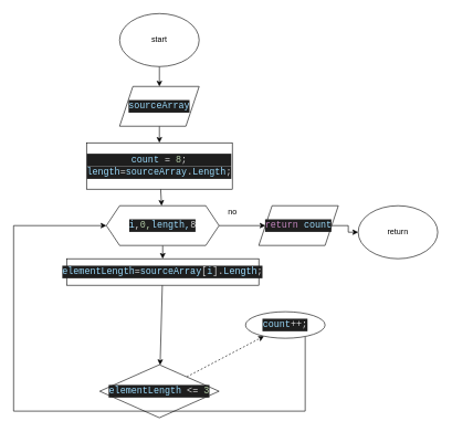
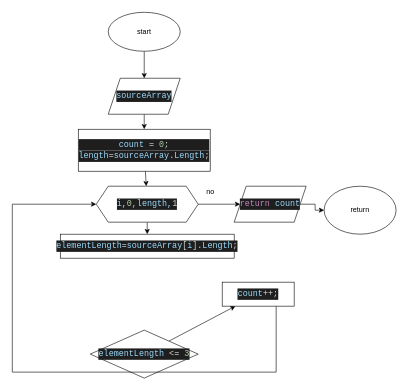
  <mxCell id="0" />
  <mxCell id="1" parent="0" />
  <mxCell id="2" value="" style="edgeStyle=none;html=1;" edge="1" parent="1" source="3" target="5"><mxGeometry relative="1" as="geometry" /></mxCell>
- <mxCell id="3" value="start" style="ellipse;whiteSpace=wrap;html=1;" vertex="1" parent="1"><mxGeometry x="180" y="20" width="120" height="80" as="geometry" /></mxCell>
+ <mxCell id="3" value="start" style="ellipse;whiteSpace=wrap;html=1;" vertex="1" parent="1"><mxGeometry x="180" y="20" width="120" height="65" as="geometry" /></mxCell>
  <mxCell id="4" value="" style="edgeStyle=none;html=1;" edge="1" parent="1" source="5" target="7"><mxGeometry relative="1" as="geometry" /></mxCell>
  <mxCell id="5" value="&lt;div style=&quot;color: rgb(212 , 212 , 212) ; background-color: rgb(30 , 30 , 30) ; font-family: &amp;#34;consolas&amp;#34; , &amp;#34;courier new&amp;#34; , monospace ; font-size: 14px ; line-height: 19px&quot;&gt;&lt;span style=&quot;color: #9cdcfe&quot;&gt;sourceArray&lt;/span&gt;&lt;/div&gt;" style="shape=parallelogram;perimeter=parallelogramPerimeter;whiteSpace=wrap;html=1;fixedSize=1;" vertex="1" parent="1"><mxGeometry x="180" y="130" width="120" height="60" as="geometry" /></mxCell>
  <mxCell id="6" value="" style="edgeStyle=none;html=1;" edge="1" parent="1" source="7" target="10"><mxGeometry relative="1" as="geometry" /></mxCell>
- <mxCell id="7" value="&lt;div style=&quot;color: rgb(212 , 212 , 212) ; background-color: rgb(30 , 30 , 30) ; font-family: &amp;#34;consolas&amp;#34; , &amp;#34;courier new&amp;#34; , monospace ; font-size: 14px ; line-height: 19px&quot;&gt;&lt;span style=&quot;color: #9cdcfe&quot;&gt;count&lt;/span&gt; = &lt;span style=&quot;color: #b5cea8&quot;&gt;8&lt;/span&gt;;&lt;/div&gt;&lt;div style=&quot;color: rgb(212 , 212 , 212) ; background-color: rgb(30 , 30 , 30) ; font-family: &amp;#34;consolas&amp;#34; , &amp;#34;courier new&amp;#34; , monospace ; font-size: 14px ; line-height: 19px&quot;&gt;&lt;div style=&quot;line-height: 19px&quot;&gt;&lt;span style=&quot;color: #9cdcfe&quot;&gt;length&lt;/span&gt;=&lt;span style=&quot;color: #9cdcfe&quot;&gt;sourceArray&lt;/span&gt;.&lt;span style=&quot;color: #9cdcfe&quot;&gt;Length&lt;/span&gt;;&lt;/div&gt;&lt;/div&gt;" style="rounded=0;whiteSpace=wrap;html=1;" vertex="1" parent="1"><mxGeometry x="130" y="215" width="220" height="70" as="geometry" /></mxCell>
+ <mxCell id="7" value="&lt;div style=&quot;color: rgb(212 , 212 , 212) ; background-color: rgb(30 , 30 , 30) ; font-family: &amp;#34;consolas&amp;#34; , &amp;#34;courier new&amp;#34; , monospace ; font-size: 14px ; line-height: 19px&quot;&gt;&lt;span style=&quot;color: #9cdcfe&quot;&gt;count&lt;/span&gt; = &lt;span style=&quot;color: #b5cea8&quot;&gt;0&lt;/span&gt;;&lt;/div&gt;&lt;div style=&quot;color: rgb(212 , 212 , 212) ; background-color: rgb(30 , 30 , 30) ; font-family: &amp;#34;consolas&amp;#34; , &amp;#34;courier new&amp;#34; , monospace ; font-size: 14px ; line-height: 19px&quot;&gt;&lt;div style=&quot;line-height: 19px&quot;&gt;&lt;span style=&quot;color: #9cdcfe&quot;&gt;length&lt;/span&gt;=&lt;span style=&quot;color: #9cdcfe&quot;&gt;sourceArray&lt;/span&gt;.&lt;span style=&quot;color: #9cdcfe&quot;&gt;Length&lt;/span&gt;;&lt;/div&gt;&lt;/div&gt;" style="rounded=0;whiteSpace=wrap;html=1;" vertex="1" parent="1"><mxGeometry x="130" y="215" width="220" height="70" as="geometry" /></mxCell>
  <mxCell id="8" value="" style="edgeStyle=none;html=1;" edge="1" parent="1" source="10" target="12"><mxGeometry relative="1" as="geometry" /></mxCell>
  <mxCell id="9" value="" style="edgeStyle=orthogonalEdgeStyle;rounded=0;sketch=0;jumpStyle=sharp;html=1;strokeColor=default;" edge="1" parent="1" source="10" target="18"><mxGeometry relative="1" as="geometry" /></mxCell>
- <mxCell id="10" value="&lt;div style=&quot;background-color: rgb(30 , 30 , 30) ; font-family: &amp;#34;consolas&amp;#34; , &amp;#34;courier new&amp;#34; , monospace ; font-size: 14px ; line-height: 19px&quot;&gt;&lt;span style=&quot;color: rgb(156 , 220 , 254)&quot;&gt;i&lt;/span&gt;&lt;font color=&quot;#d4d4d4&quot;&gt;,&lt;/font&gt;&lt;span style=&quot;color: rgb(181 , 206 , 168)&quot;&gt;0,&lt;/span&gt;&lt;span style=&quot;color: rgb(156 , 220 , 254)&quot;&gt;length,&lt;/span&gt;&lt;font color=&quot;#d4d4d4&quot;&gt;8&lt;/font&gt;&lt;/div&gt;" style="shape=hexagon;perimeter=hexagonPerimeter2;whiteSpace=wrap;html=1;fixedSize=1;" vertex="1" parent="1"><mxGeometry x="160" y="310" width="170" height="60" as="geometry" /></mxCell>
- <mxCell id="11" value="" style="edgeStyle=none;html=1;" edge="1" parent="1" source="12" target="14"><mxGeometry relative="1" as="geometry" /></mxCell>
+ <mxCell id="10" value="&lt;div style=&quot;background-color: rgb(30 , 30 , 30) ; font-family: &amp;#34;consolas&amp;#34; , &amp;#34;courier new&amp;#34; , monospace ; font-size: 14px ; line-height: 19px&quot;&gt;&lt;span style=&quot;color: rgb(156 , 220 , 254)&quot;&gt;i&lt;/span&gt;&lt;font color=&quot;#d4d4d4&quot;&gt;,&lt;/font&gt;&lt;span style=&quot;color: rgb(181 , 206 , 168)&quot;&gt;0,&lt;/span&gt;&lt;span style=&quot;color: rgb(156 , 220 , 254)&quot;&gt;length,&lt;/span&gt;&lt;font color=&quot;#d4d4d4&quot;&gt;1&lt;/font&gt;&lt;/div&gt;" style="shape=hexagon;perimeter=hexagonPerimeter2;whiteSpace=wrap;html=1;fixedSize=1;" vertex="1" parent="1"><mxGeometry x="160" y="310" width="170" height="60" as="geometry" /></mxCell>
  <mxCell id="12" value="&lt;div style=&quot;color: rgb(212 , 212 , 212) ; background-color: rgb(30 , 30 , 30) ; font-family: &amp;#34;consolas&amp;#34; , &amp;#34;courier new&amp;#34; , monospace ; font-size: 14px ; line-height: 19px&quot;&gt;&lt;span style=&quot;color: #9cdcfe&quot;&gt;elementLength&lt;/span&gt;=&lt;span style=&quot;color: #9cdcfe&quot;&gt;sourceArray&lt;/span&gt;[&lt;span style=&quot;color: #9cdcfe&quot;&gt;i&lt;/span&gt;].&lt;span style=&quot;color: #9cdcfe&quot;&gt;Length&lt;/span&gt;;&lt;/div&gt;" style="rounded=0;whiteSpace=wrap;html=1;" vertex="1" parent="1"><mxGeometry x="100" y="390" width="290" height="40" as="geometry" /></mxCell>
- <mxCell id="13" value="" style="edgeStyle=none;html=1;dashed=1;" edge="1" parent="1" source="14" target="16"><mxGeometry relative="1" as="geometry" /></mxCell>
+ <mxCell id="13" value="" style="edgeStyle=none;html=1;" edge="1" parent="1" source="14" target="16"><mxGeometry relative="1" as="geometry" /></mxCell>
  <mxCell id="14" value="&lt;div style=&quot;color: rgb(212 , 212 , 212) ; background-color: rgb(30 , 30 , 30) ; font-family: &amp;#34;consolas&amp;#34; , &amp;#34;courier new&amp;#34; , monospace ; font-size: 14px ; line-height: 19px&quot;&gt;&lt;span style=&quot;color: #9cdcfe&quot;&gt;elementLength&lt;/span&gt; &amp;lt;= &lt;span style=&quot;color: #b5cea8&quot;&gt;3&lt;/span&gt;&lt;/div&gt;" style="rhombus;whiteSpace=wrap;html=1;" vertex="1" parent="1"><mxGeometry x="150" y="550" width="180" height="80" as="geometry" /></mxCell>
  <mxCell id="15" style="edgeStyle=orthogonalEdgeStyle;html=1;strokeColor=default;jumpStyle=sharp;rounded=0;sketch=0;entryX=0;entryY=0.5;entryDx=0;entryDy=0;" edge="1" parent="1" source="16" target="10"><mxGeometry relative="1" as="geometry"><mxPoint x="30" y="340" as="targetPoint" /><Array as="points"><mxPoint x="460" y="620" /><mxPoint x="20" y="620" /><mxPoint x="20" y="340" /></Array></mxGeometry></mxCell>
- <mxCell id="16" value="&lt;div style=&quot;color: rgb(212 , 212 , 212) ; background-color: rgb(30 , 30 , 30) ; font-family: &amp;#34;consolas&amp;#34; , &amp;#34;courier new&amp;#34; , monospace ; font-size: 14px ; line-height: 19px&quot;&gt;&lt;span style=&quot;color: #9cdcfe&quot;&gt;count&lt;/span&gt;++;&lt;/div&gt;" style="ellipse;whiteSpace=wrap;html=1;" vertex="1" parent="1"><mxGeometry x="370" y="470" width="120" height="40" as="geometry" /></mxCell>
+ <mxCell id="16" value="&lt;div style=&quot;color: rgb(212 , 212 , 212) ; background-color: rgb(30 , 30 , 30) ; font-family: &amp;#34;consolas&amp;#34; , &amp;#34;courier new&amp;#34; , monospace ; font-size: 14px ; line-height: 19px&quot;&gt;&lt;span style=&quot;color: #9cdcfe&quot;&gt;count&lt;/span&gt;++;&lt;/div&gt;" style="rounded=0;whiteSpace=wrap;html=1;" vertex="1" parent="1"><mxGeometry x="370" y="470" width="120" height="40" as="geometry" /></mxCell>
  <mxCell id="17" value="" style="edgeStyle=orthogonalEdgeStyle;rounded=0;sketch=0;jumpStyle=sharp;html=1;strokeColor=default;" edge="1" parent="1" source="18" target="19"><mxGeometry relative="1" as="geometry" /></mxCell>
  <mxCell id="18" value="&lt;div style=&quot;color: rgb(212 , 212 , 212) ; background-color: rgb(30 , 30 , 30) ; font-family: &amp;#34;consolas&amp;#34; , &amp;#34;courier new&amp;#34; , monospace ; font-size: 14px ; line-height: 19px&quot;&gt;&lt;div&gt;&lt;span style=&quot;color: #c586c0&quot;&gt;return&lt;/span&gt; &lt;span style=&quot;color: #9cdcfe&quot;&gt;count&lt;/span&gt;&lt;/div&gt;&lt;/div&gt;" style="shape=parallelogram;perimeter=parallelogramPerimeter;whiteSpace=wrap;html=1;fixedSize=1;" vertex="1" parent="1"><mxGeometry x="390" y="310" width="120" height="60" as="geometry" /></mxCell>
  <mxCell id="19" value="return" style="ellipse;whiteSpace=wrap;html=1;" vertex="1" parent="1"><mxGeometry x="540" y="310" width="120" height="80" as="geometry" /></mxCell>
  <mxCell id="20" value="no" style="text;html=1;align=center;verticalAlign=middle;resizable=0;points=[];autosize=1;strokeColor=none;fillColor=none;" vertex="1" parent="1"><mxGeometry x="335" y="310" width="30" height="20" as="geometry" /></mxCell>
